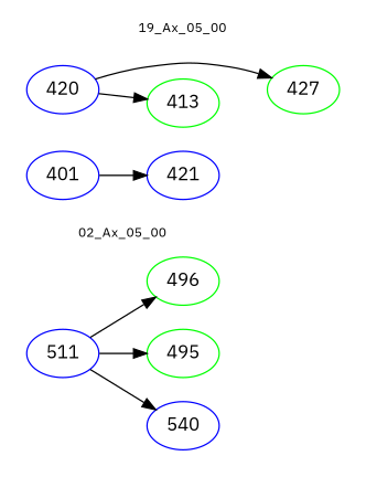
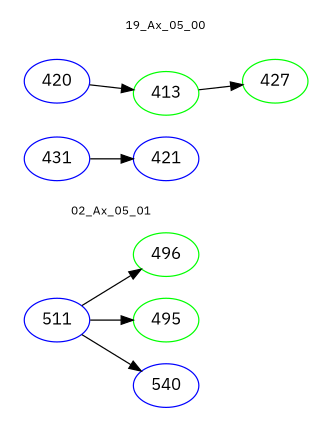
  digraph {
    fontname="IBM Plex Sans"
    rankdir=LR
    node [color=blue fontname="IBM Plex Sans"]
    edge [color=black fontname="IBM Plex Sans"]
    n1 [label=511]
    n2 [label=540]
    n3 [color=green label=495]
    n4 [color=green label=496]
    n5 [label=420]
    n6 [color=green label=413]
    n7 [color=green label=427]
-   n8 [label=401]
+   n8 [label=431]
    n9 [label=421]
    subgraph cluster_1 {
      color=white
      fontsize=10
-     label="02_Ax_05_00"
+     label="02_Ax_05_01"
      n1
      n2
      n3
      n4
    }
    subgraph cluster_2 {
      color=white
      fontsize=10
      label="19_Ax_05_00"
      n5
      n6
      n7
      n8
      n9
    }
    n1 -> n2
    n1 -> n3
    n1 -> n4
    n5 -> n6
-   n5 -> n7
+   n6 -> n7
    n8 -> n9
  }
